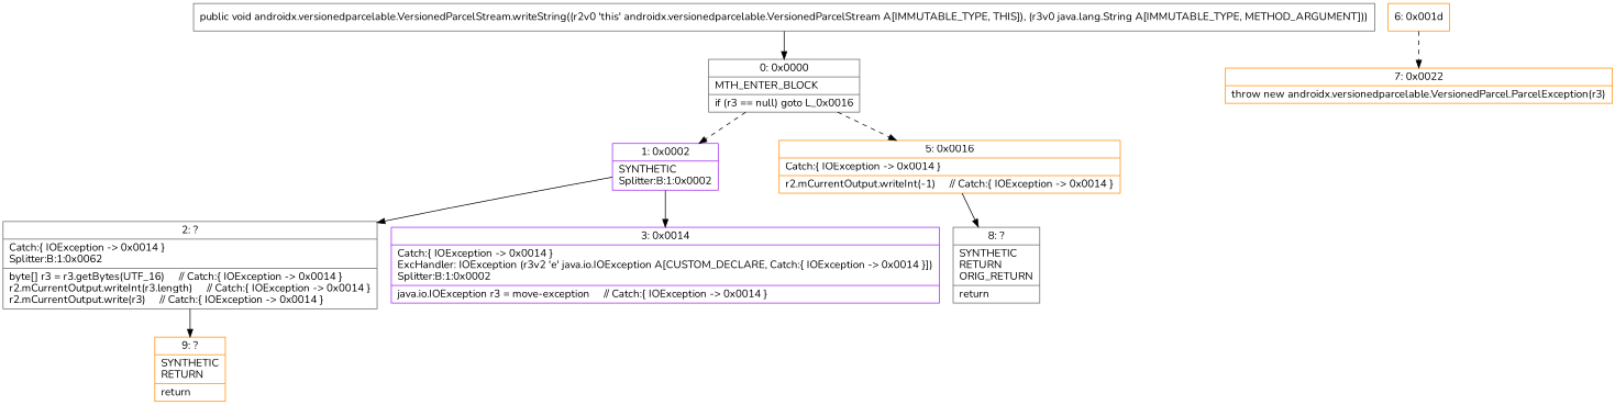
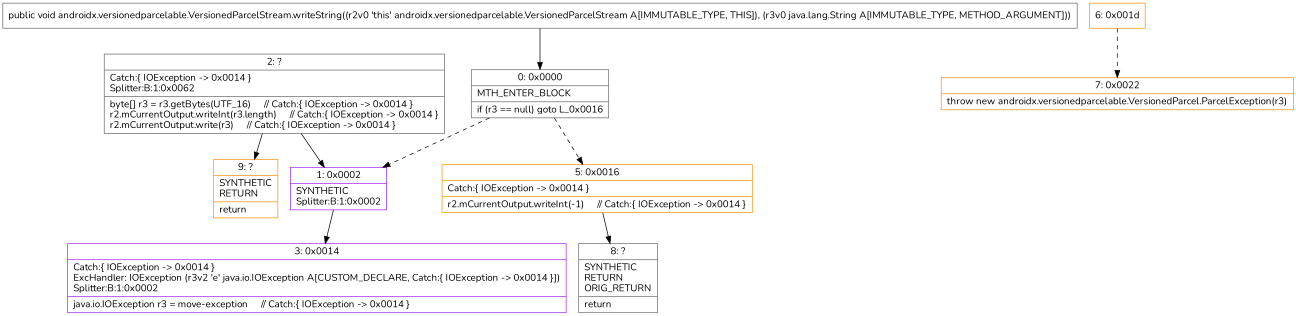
  digraph {
    fontname=Nunito
    node [color=gray40 fontname=Nunito shape=record]
    edge [fontname=Nunito style=solid]
    n1 [label="{0\:\ 0x0000|MTH_ENTER_BLOCK\l|if (r3 == null) goto L_0x0016\l}"]
    n2 [color=purple label="{1\:\ 0x0002|SYNTHETIC\lSplitter:B:1:0x0002\l}"]
    n3 [color=darkorange label="{5\:\ 0x0016|Catch:\{ IOException \-\> 0x0014 \}\l|r2.mCurrentOutput.writeInt(\-1)     \/\/ Catch:\{ IOException \-\> 0x0014 \}\l}"]
    n4 [label="{2\:\ ?|Catch:\{ IOException \-\> 0x0014 \}\lSplitter:B:1:0x0062\l|byte[] r3 = r3.getBytes(UTF_16)     \/\/ Catch:\{ IOException \-\> 0x0014 \}\lr2.mCurrentOutput.writeInt(r3.length)     \/\/ Catch:\{ IOException \-\> 0x0014 \}\lr2.mCurrentOutput.write(r3)     \/\/ Catch:\{ IOException \-\> 0x0014 \}\l}"]
    n5 [color=purple label="{3\:\ 0x0014|Catch:\{ IOException \-\> 0x0014 \}\lExcHandler: IOException (r3v2 'e' java.io.IOException A[CUSTOM_DECLARE, Catch:\{ IOException \-\> 0x0014 \}])\lSplitter:B:1:0x0002\l|java.io.IOException r3 = move\-exception     \/\/ Catch:\{ IOException \-\> 0x0014 \}\l}"]
    n6 [label="{8\:\ ?|SYNTHETIC\lRETURN\lORIG_RETURN\l|return\l}"]
    n7 [color=darkorange label="{9\:\ ?|SYNTHETIC\lRETURN\l|return\l}"]
    n8 [color=darkorange label="{6\:\ 0x001d}"]
    n9 [color=darkorange label="{7\:\ 0x0022|throw new androidx.versionedparcelable.VersionedParcel.ParcelException(r3)\l}"]
    n10 [label="{public void androidx.versionedparcelable.VersionedParcelStream.writeString((r2v0 'this' androidx.versionedparcelable.VersionedParcelStream A[IMMUTABLE_TYPE, THIS]), (r3v0 java.lang.String A[IMMUTABLE_TYPE, METHOD_ARGUMENT])) }"]
    n1 -> n2 [style=dashed]
    n1 -> n3 [style=dashed]
-   n2 -> n4
+   n4 -> n2
    n2 -> n5
    n3 -> n6
    n4 -> n7
    n8 -> n9 [style=dashed]
    n10 -> n1
  }
